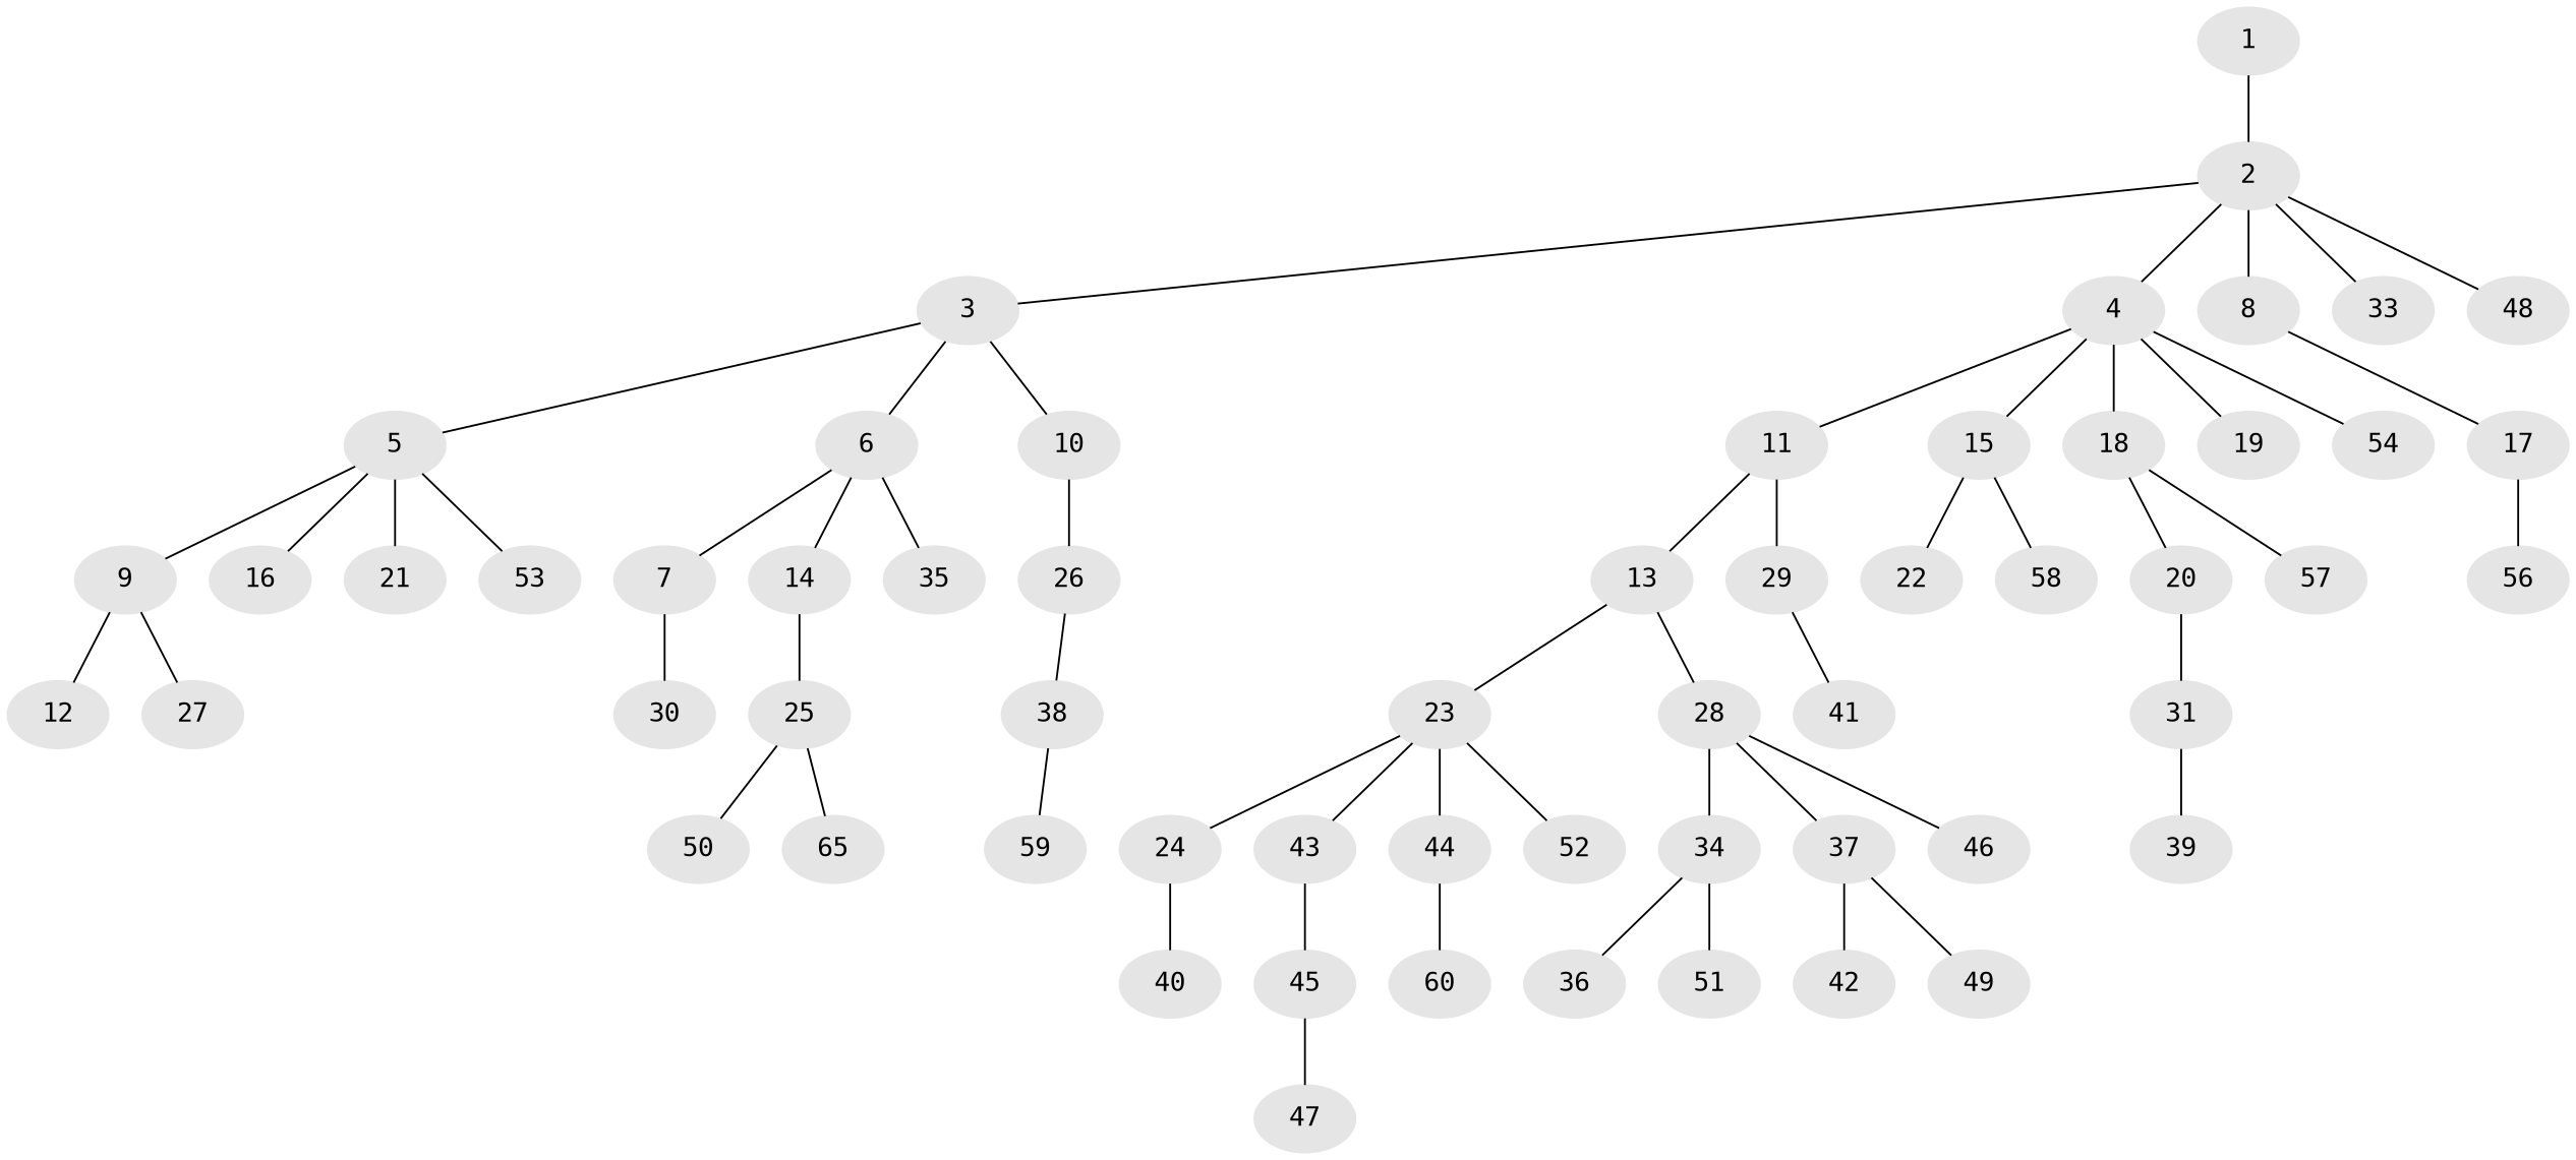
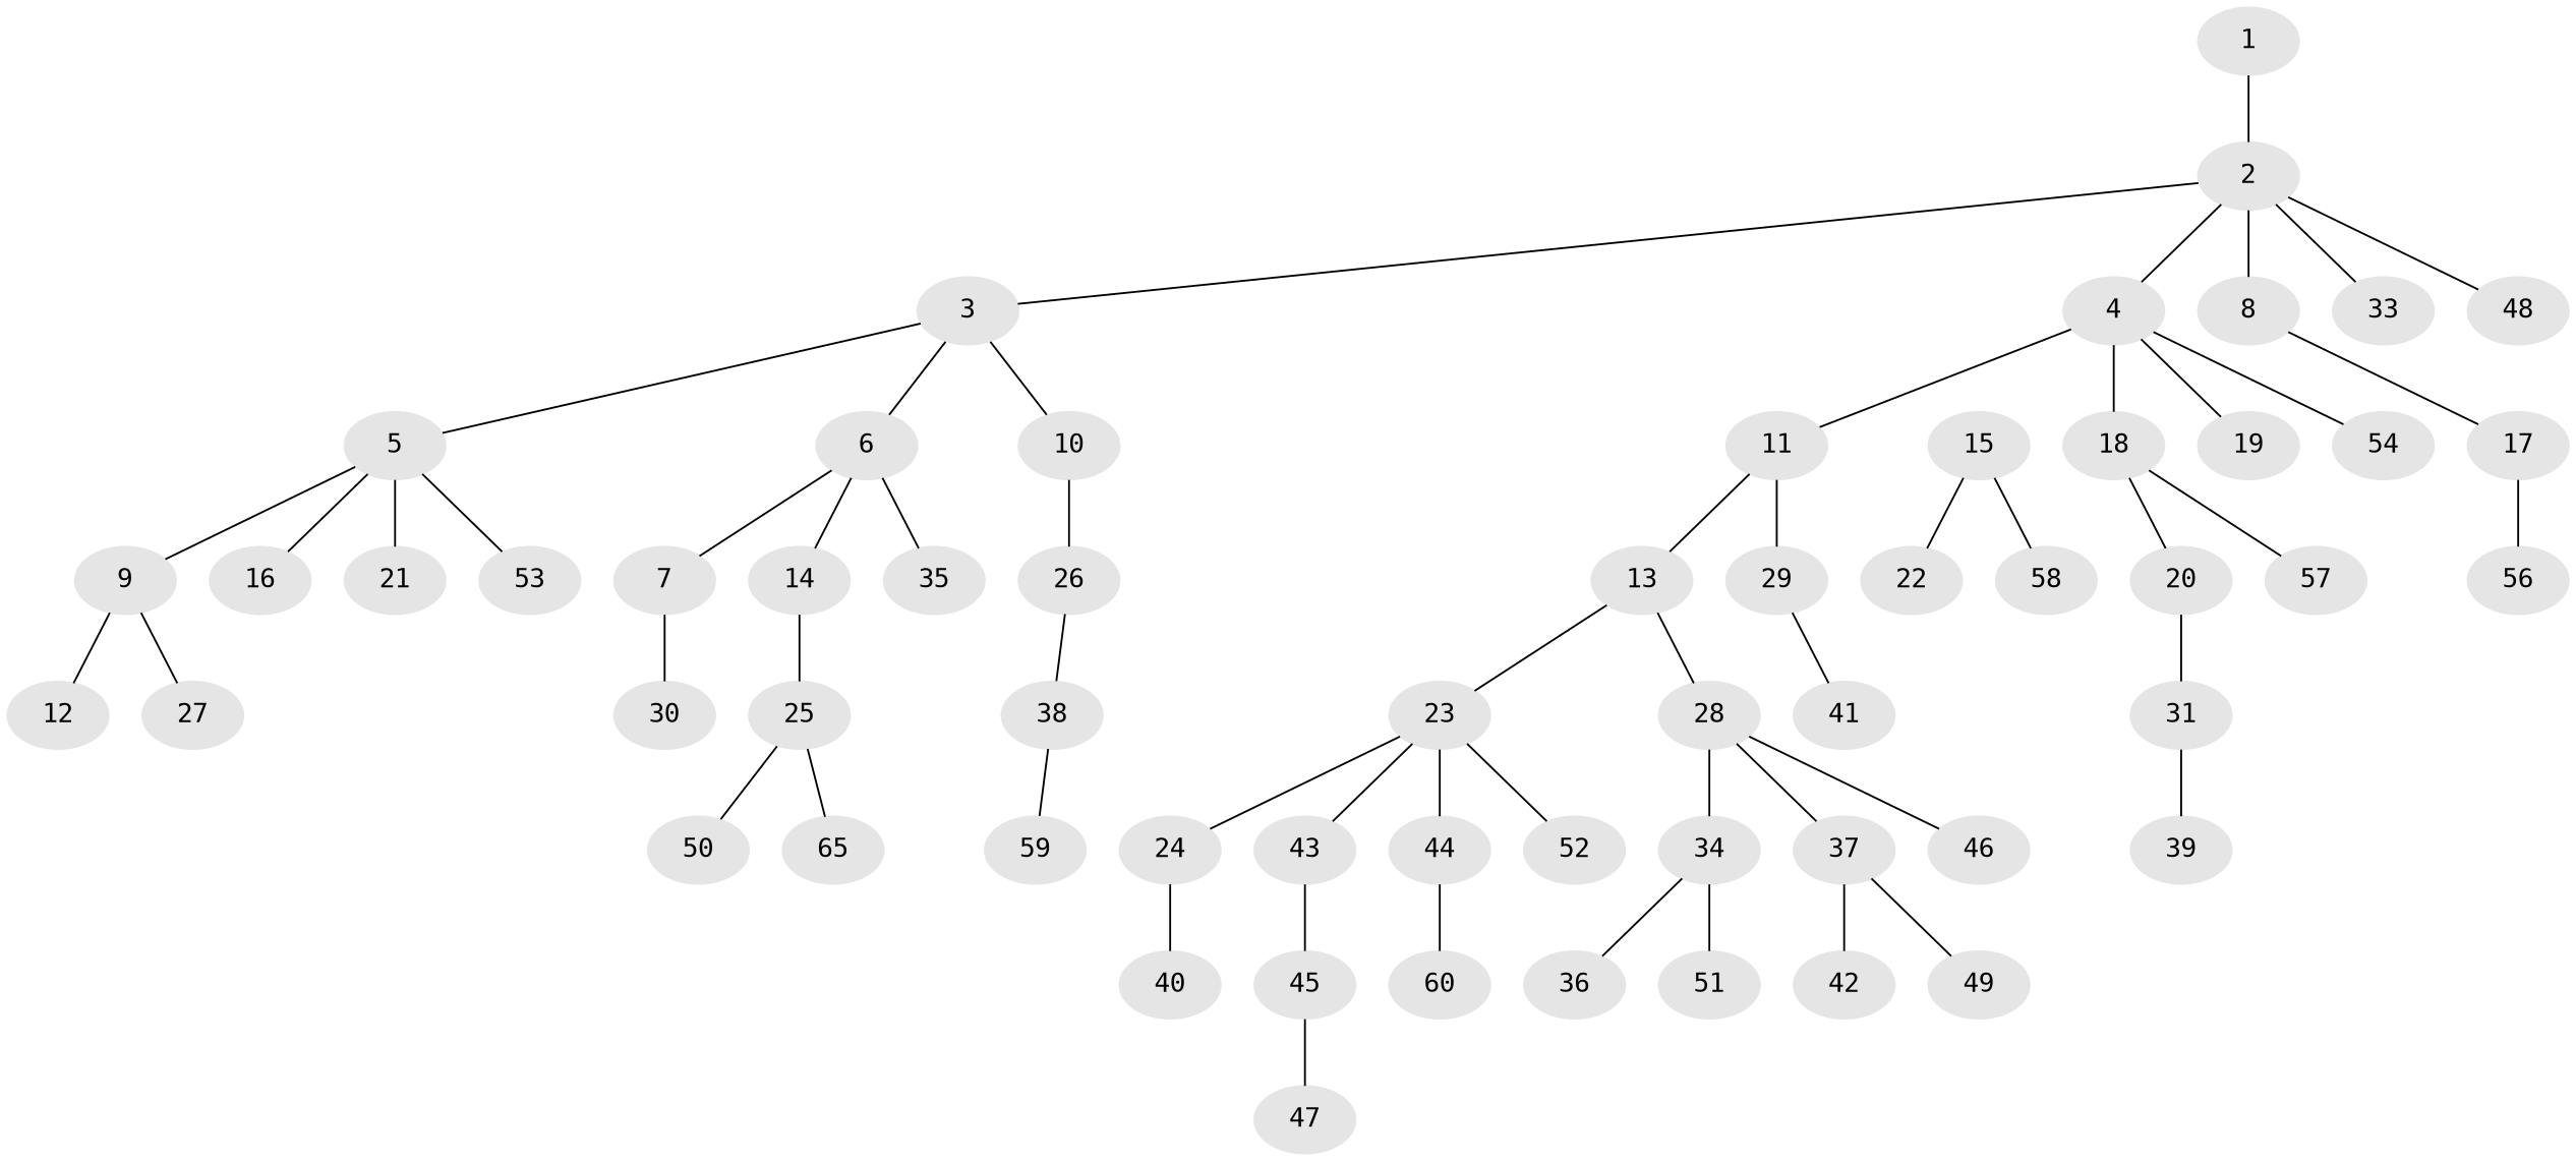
  graph {
    fontname="DejaVu Sans Mono"
    node [color=gray90 fontname="DejaVu Sans Mono" style=filled]
    edge [fontname="DejaVu Sans Mono"]
    1
    2
    3
    4
    8
    33
    48
    5
    6
    10
    11
    15
    18
    19
    54
    17
    9
    16
    21
    53
    7
    14
    35
    26
    13
    29
    22
    58
    20
    57
    12
    27
    30
    25
    56
    38
    23
    28
    41
    24
    43
    44
    52
    34
    37
    46
    50
    n48 [label=65]
    31
    39
    40
    45
    60
    59
    36
    51
    42
    49
    47
    1 -- 2
    2 -- 3
    2 -- 4
    2 -- 8
    2 -- 33
    2 -- 48
    3 -- 5
    3 -- 6
    3 -- 10
    4 -- 11
-   4 -- 15
    4 -- 18
    4 -- 19
    4 -- 54
    8 -- 17
    5 -- 9
    5 -- 16
    5 -- 21
    5 -- 53
    6 -- 7
    6 -- 14
    6 -- 35
    10 -- 26
    11 -- 13
    11 -- 29
    15 -- 22
    15 -- 58
    18 -- 20
    18 -- 57
    17 -- 56
    9 -- 12
    9 -- 27
    7 -- 30
    14 -- 25
    26 -- 38
    13 -- 23
    13 -- 28
    29 -- 41
    20 -- 31
    25 -- 50
    25 -- n48
    38 -- 59
    23 -- 24
    23 -- 43
    23 -- 44
    23 -- 52
    28 -- 34
    28 -- 37
    28 -- 46
    24 -- 40
    43 -- 45
    44 -- 60
    34 -- 36
    34 -- 51
    37 -- 42
    37 -- 49
    31 -- 39
    45 -- 47
  }
